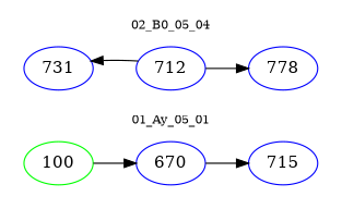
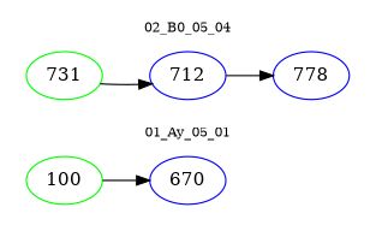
  digraph {
    rankdir=LR
    node [color=blue]
    edge [color=black]
    n1 [color=green label=100]
    n2 [label=670]
-   n3 [label=715]
-   n4 [label=731]
+   n4 [color=green label=731]
    n5 [label=712]
    n6 [label=778]
    subgraph cluster_1 {
      color=white
      fontsize=10
      label="01_Ay_05_01"
      n1
      n2
-     n3
    }
    subgraph cluster_2 {
      color=white
      fontsize=10
      label="02_B0_05_04"
      n4
      n5
      n6
    }
    n1 -> n2
-   n2 -> n3
-   n5 -> n4
+   n4 -> n5
    n5 -> n6
  }
